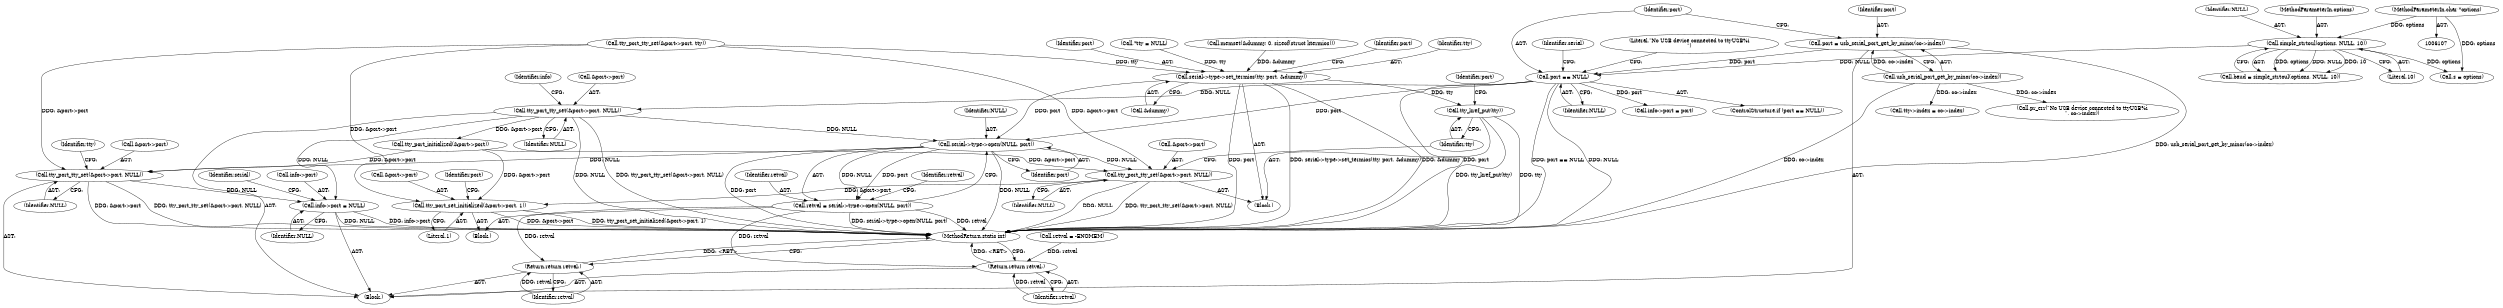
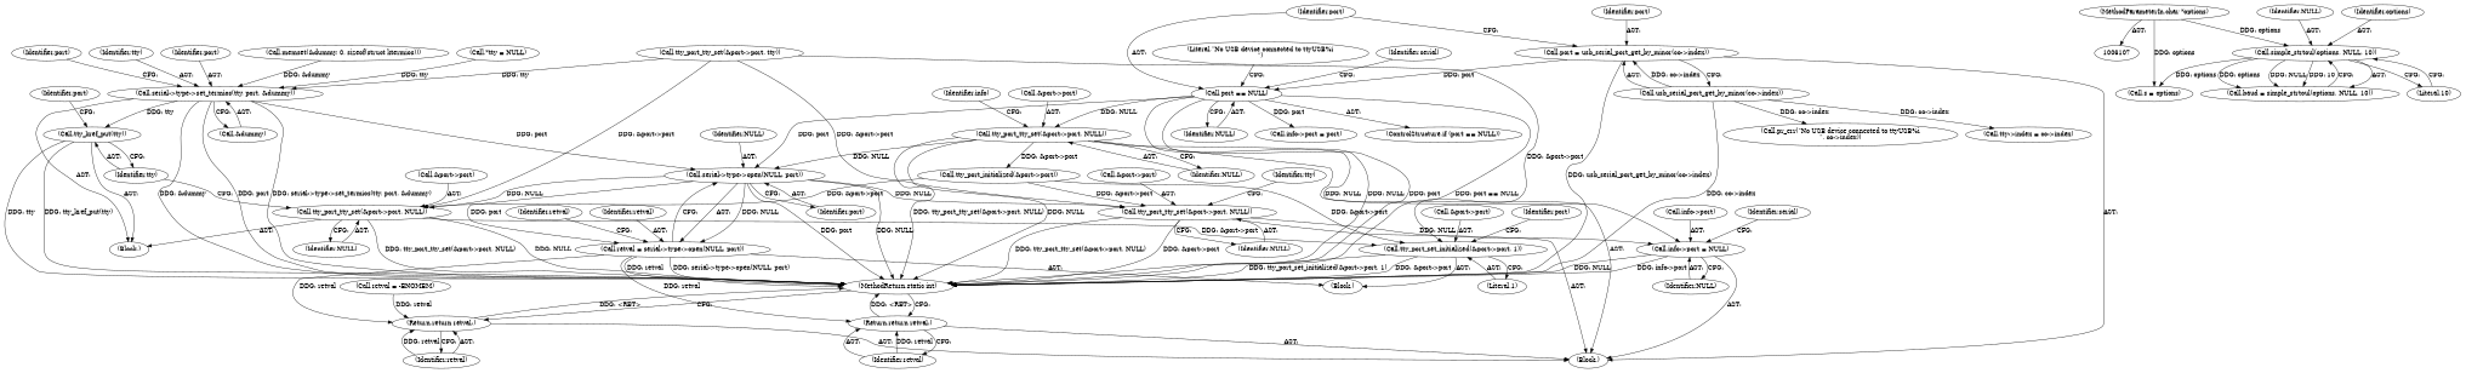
  digraph {
    n1 [label="(Call,serial->type->open(NULL, port))"]
    n2 [label="(Call,retval = serial->type->open(NULL, port))"]
    n3 [label="(Call,tty_port_tty_set(&port->port, NULL))"]
    n4 [label="(Call,tty_port_tty_set(&port->port, NULL))"]
    n5 [label="(MethodReturn,static int)"]
    n6 [label="(Identifier,port)"]
    n7 [label="(Return,return retval;)"]
    n8 [label="(Return,return retval;)"]
    n9 [label="(Block,)"]
    n10 [label="(Call,serial->type->set_termios(tty, port, &dummy))"]
    n11 [label="(Call,tty_kref_put(tty))"]
    n12 [label="(Call,&dummy)"]
    n13 [label="(Block,)"]
    n14 [label="(Call,tty_port_set_initialized(&port->port, 1))"]
    n15 [label="(Identifier,NULL)"]
    n16 [label="(Call,info->port = NULL)"]
    n17 [label="(Block,)"]
    n18 [label="(Identifier,NULL)"]
    n19 [label="(Call,tty_port_tty_set(&port->port, NULL))"]
    n20 [label="(Call,tty_port_initialized(&port->port))"]
    n21 [label="(Identifier,NULL)"]
    n22 [label="(Identifier,NULL)"]
    n23 [label="(Call,port == NULL)"]
    n24 [label="(Identifier,NULL)"]
    n25 [label="(Call,info->port = port)"]
    n26 [label="(ControlStructure,if (port == NULL))"]
    n27 [label="(Call,port = usb_serial_port_get_by_minor(co->index))"]
    n28 [label="(Call,usb_serial_port_get_by_minor(co->index))"]
    n29 [label="(Call,pr_err(\"No USB device connected to ttyUSB%i\n\", co->index))"]
    n30 [label="(Call,tty->index = co->index)"]
    n31 [label="(Call,simple_strtoul(options, NULL, 10))"]
    n32 [label="(Call,baud = simple_strtoul(options, NULL, 10))"]
    n33 [label="(Literal,10)"]
    n34 [label="(Call,s = options)"]
    n35 [label="(MethodParameterIn,char *options)"]
    n36 [label=1006107]
    n37 [label="(Identifier,retval)"]
    n38 [label="(Identifier,retval)"]
    n39 [label="(Identifier,tty)"]
    n40 [label="(Literal,1)"]
    n41 [label="(Identifier,info)"]
    n42 [label="(Call,&port->port)"]
    n43 [label="(Call,&port->port)"]
    n44 [label="(Identifier,NULL)"]
    n45 [label="(Identifier,retval)"]
    n46 [label="(Identifier,port)"]
    n47 [label="(Literal,\"No USB device connected to ttyUSB%i\n\")"]
    n48 [label="(Identifier,NULL)"]
    n49 [label="(Identifier,retval)"]
-   n50 [label="(MethodParameterIn,options)"]
+   n50 [label="(Identifier,options)"]
    n51 [label="(Identifier,port)"]
    n52 [label="(Call,*tty = NULL)"]
    n53 [label="(Call,memset(&dummy, 0, sizeof(struct ktermios)))"]
    n54 [label="(Call,retval = -ENOMEM)"]
    n55 [label="(Call,tty_port_tty_set(&port->port, tty))"]
    n56 [label="(Identifier,serial)"]
    n57 [label="(Identifier,port)"]
    n58 [label="(Identifier,tty)"]
    n59 [label="(Identifier,port)"]
    n60 [label="(Identifier,port)"]
    n61 [label="(Call,&port->port)"]
    n62 [label="(Identifier,port)"]
    n63 [label="(Identifier,tty)"]
    n64 [label="(Call,info->port)"]
    n65 [label="(Call,&port->port)"]
    n66 [label="(Identifier,serial)"]
    n1 -> n2 [label="AST: "]
    n1 -> n2 [label="DDG: NULL"]
    n1 -> n2 [label="DDG: port"]
    n1 -> n3 [label="DDG: NULL"]
    n1 -> n4 [label="DDG: NULL"]
    n1 -> n5 [label="DDG: port"]
    n1 -> n5 [label="DDG: NULL"]
    n1 -> n6 [label="CFG: "]
    n2 -> n1 [label="CFG: "]
    n2 -> n5 [label="DDG: retval"]
    n2 -> n5 [label="DDG: serial->type->open(NULL, port)"]
    n2 -> n7 [label="DDG: retval"]
    n2 -> n8 [label="DDG: retval"]
    n2 -> n9 [label="AST: "]
    n3 -> n5 [label="DDG: NULL"]
    n3 -> n5 [label="DDG: tty_port_tty_set(&port->port, NULL)"]
    n3 -> n13 [label="AST: "]
    n3 -> n14 [label="DDG: &port->port"]
    n3 -> n15 [label="CFG: "]
    n4 -> n5 [label="DDG: &port->port"]
    n4 -> n5 [label="DDG: tty_port_tty_set(&port->port, NULL)"]
    n4 -> n16 [label="DDG: NULL"]
    n4 -> n17 [label="AST: "]
    n4 -> n18 [label="CFG: "]
    n5 -> n7 [label="CFG: "]
    n5 -> n8 [label="CFG: "]
    n6 -> n1 [label="AST: "]
    n7 -> n5 [label="DDG: <RET>"]
    n7 -> n17 [label="AST: "]
    n7 -> n37 [label="CFG: "]
    n8 -> n5 [label="DDG: <RET>"]
    n8 -> n17 [label="AST: "]
    n8 -> n38 [label="CFG: "]
    n10 -> n1 [label="DDG: port"]
    n10 -> n5 [label="DDG: &dummy"]
    n10 -> n5 [label="DDG: port"]
    n10 -> n5 [label="DDG: serial->type->set_termios(tty, port, &dummy)"]
    n10 -> n11 [label="DDG: tty"]
    n10 -> n12 [label="CFG: "]
    n10 -> n13 [label="AST: "]
    n11 -> n5 [label="DDG: tty"]
    n11 -> n5 [label="DDG: tty_kref_put(tty)"]
    n11 -> n13 [label="AST: "]
    n11 -> n39 [label="CFG: "]
    n12 -> n10 [label="AST: "]
    n14 -> n5 [label="DDG: tty_port_set_initialized(&port->port, 1)"]
    n14 -> n5 [label="DDG: &port->port"]
    n14 -> n9 [label="AST: "]
    n14 -> n40 [label="CFG: "]
    n15 -> n3 [label="AST: "]
    n16 -> n5 [label="DDG: info->port"]
    n16 -> n5 [label="DDG: NULL"]
    n16 -> n17 [label="AST: "]
    n16 -> n22 [label="CFG: "]
    n18 -> n4 [label="AST: "]
    n19 -> n1 [label="DDG: NULL"]
    n19 -> n5 [label="DDG: tty_port_tty_set(&port->port, NULL)"]
    n19 -> n5 [label="DDG: NULL"]
    n19 -> n16 [label="DDG: NULL"]
    n19 -> n17 [label="AST: "]
    n19 -> n20 [label="DDG: &port->port"]
    n19 -> n21 [label="CFG: "]
    n20 -> n3 [label="DDG: &port->port"]
    n20 -> n4 [label="DDG: &port->port"]
    n20 -> n14 [label="DDG: &port->port"]
    n21 -> n19 [label="AST: "]
    n22 -> n16 [label="AST: "]
    n23 -> n1 [label="DDG: port"]
    n23 -> n5 [label="DDG: NULL"]
    n23 -> n5 [label="DDG: port"]
    n23 -> n5 [label="DDG: port == NULL"]
    n23 -> n19 [label="DDG: NULL"]
    n23 -> n24 [label="CFG: "]
    n23 -> n25 [label="DDG: port"]
    n23 -> n26 [label="AST: "]
    n24 -> n23 [label="AST: "]
    n27 -> n5 [label="DDG: usb_serial_port_get_by_minor(co->index)"]
    n27 -> n17 [label="AST: "]
    n27 -> n23 [label="DDG: port"]
    n27 -> n28 [label="CFG: "]
    n28 -> n5 [label="DDG: co->index"]
    n28 -> n27 [label="AST: "]
    n28 -> n27 [label="DDG: co->index"]
    n28 -> n29 [label="DDG: co->index"]
    n28 -> n30 [label="DDG: co->index"]
-   n31 -> n23 [label="DDG: NULL"]
    n31 -> n32 [label="AST: "]
    n31 -> n32 [label="DDG: options"]
    n31 -> n32 [label="DDG: NULL"]
    n31 -> n32 [label="DDG: 10"]
    n31 -> n33 [label="CFG: "]
    n31 -> n34 [label="DDG: options"]
    n32 -> n31 [label="CFG: "]
-   n33 -> n31 [label="AST: "]
+   n33 -> n31 [label="CFG: "]
    n35 -> n31 [label="DDG: options"]
    n35 -> n34 [label="DDG: options"]
    n35 -> n36 [label="AST: "]
    n37 -> n7 [label="AST: "]
    n37 -> n7 [label="DDG: retval"]
    n38 -> n8 [label="AST: "]
    n38 -> n8 [label="DDG: retval"]
    n39 -> n3 [label="CFG: "]
    n39 -> n11 [label="AST: "]
    n40 -> n14 [label="AST: "]
    n41 -> n19 [label="CFG: "]
    n42 -> n4 [label="AST: "]
    n43 -> n14 [label="AST: "]
    n44 -> n1 [label="AST: "]
    n45 -> n2 [label="CFG: "]
    n46 -> n11 [label="CFG: "]
    n47 -> n23 [label="CFG: "]
    n48 -> n31 [label="AST: "]
    n49 -> n2 [label="AST: "]
    n50 -> n31 [label="AST: "]
    n51 -> n23 [label="AST: "]
    n51 -> n27 [label="CFG: "]
    n52 -> n10 [label="DDG: tty"]
    n53 -> n10 [label="DDG: &dummy"]
    n54 -> n8 [label="DDG: retval"]
    n55 -> n3 [label="DDG: &port->port"]
    n55 -> n4 [label="DDG: &port->port"]
    n55 -> n10 [label="DDG: tty"]
    n55 -> n14 [label="DDG: &port->port"]
    n56 -> n16 [label="CFG: "]
    n57 -> n10 [label="CFG: "]
    n58 -> n10 [label="AST: "]
    n59 -> n14 [label="CFG: "]
    n60 -> n27 [label="AST: "]
    n61 -> n3 [label="AST: "]
    n62 -> n10 [label="AST: "]
    n63 -> n4 [label="CFG: "]
    n64 -> n16 [label="AST: "]
    n65 -> n19 [label="AST: "]
    n66 -> n23 [label="CFG: "]
  }
